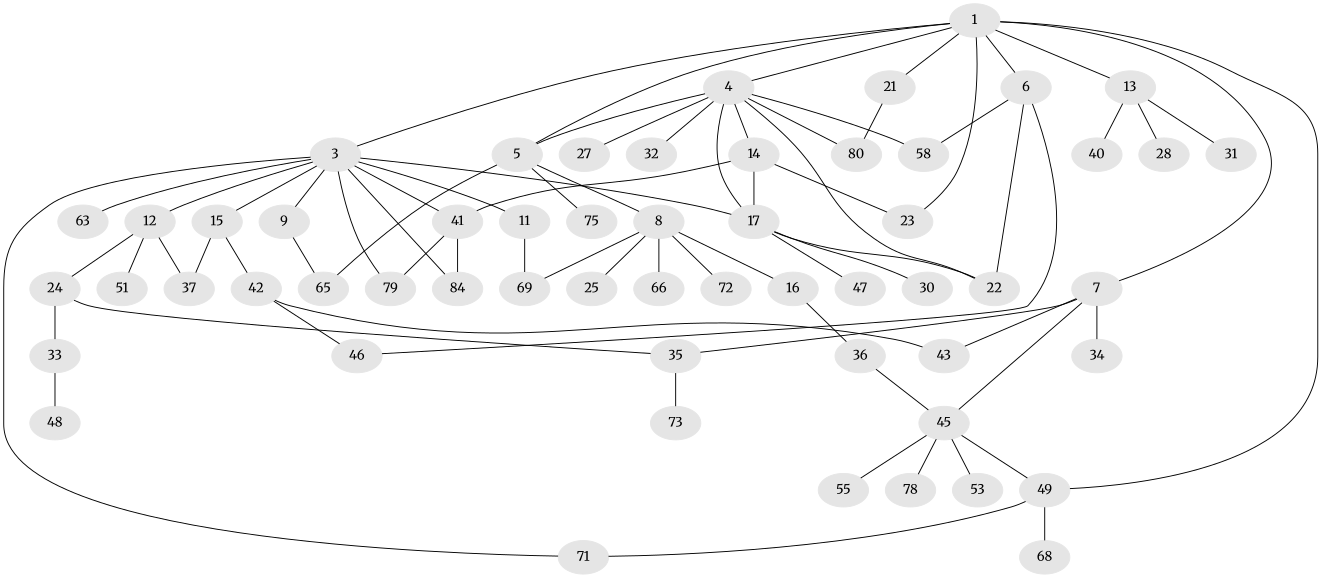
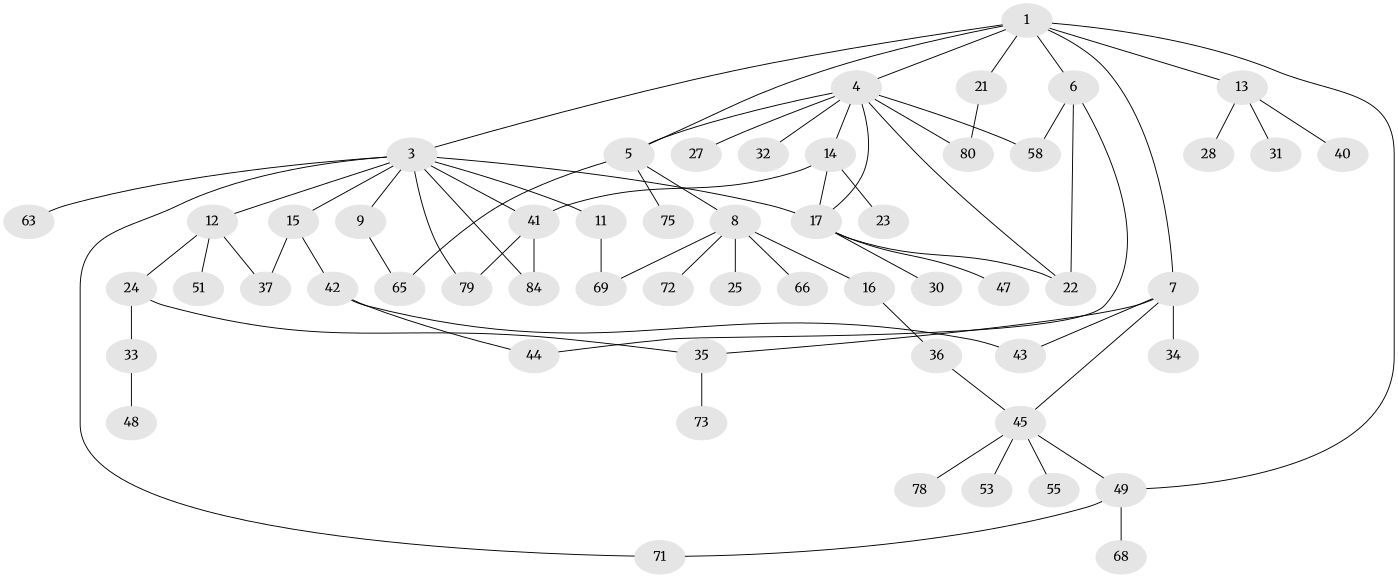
  graph {
    fontname=Merriweather
    node [color=gray90 fontname=Merriweather style=filled]
    edge [fontname=Merriweather]
    1 [super="+2"]
    3 [super="+62"]
    4 [super="+38"]
    5 [super="+46"]
    6 [super="+29"]
    7 [super="+20"]
    13 [super="+18"]
    21 [super="+61"]
    23 [super="+50"]
    49 [super="+56"]
    9
    11 [super="+88"]
    12 [super="+17"]
    15
    n15 [label=17 super="+22"]
    41 [super="+59"]
    63
    71 [super="+80"]
    79 [super="+83"]
    84
    14 [super="+39"]
    n22 [label=22 super="+76"]
    27
    32
    58 [super="+74"]
    n26 [label=80]
    8 [super="+10"]
    65
    75
-   44 [super="+64" label=46]
+   44 [super="+64"]
    34 [super="+89"]
    35 [super="+70"]
    43
    45 [super="+52"]
    28 [super="+87"]
    31 [super="+67"]
    40
    68
    69
    24
    37 [super="+85"]
    51
    42 [super="+60"]
    30 [super="+86"]
    47
    16 [super="+57"]
    25
    66
    72 [super="+77"]
    73
    53
    55
    78
    36 [super="+54"]
    33 [super="+81"]
    48
    1 -- 3
    1 -- 4
    1 -- 5
    1 -- 6
    1 -- 7
    1 -- 13
    1 -- 21
-   1 -- 23
    1 -- 49
    3 -- 9
    3 -- 11
    3 -- 12
    3 -- 15
    3 -- n15
    3 -- 41
    3 -- 63
    3 -- 71
    3 -- 79
    3 -- 84
    4 -- 5
    4 -- n15
    4 -- 14
    4 -- n22
    4 -- 27
    4 -- 32 [weight=2]
    4 -- 58
    4 -- n26
    5 -- 8
    5 -- 65
    5 -- 75
    6 -- n22
    6 -- 58
    6 -- 44
    7 -- 34
    7 -- 35
    7 -- 43
    7 -- 45
    13 -- 28
    13 -- 31
    13 -- 40
    21 -- n26
    49 -- 71
    49 -- 68
    9 -- 65
    11 -- 69
    12 -- 24
    12 -- 37
    12 -- 51
    15 -- 37
    15 -- 42
    n15 -- n22
    n15 -- 30
    n15 -- 47
    41 -- 79
    41 -- 84
    14 -- 23
    14 -- n15
    14 -- 41
    8 -- 69
    8 -- 16
    8 -- 25
    8 -- 66
    8 -- 72
    35 -- 73
    45 -- 49
    45 -- 53
    45 -- 55
    45 -- 78
    24 -- 35
    24 -- 33
    42 -- 44
    42 -- 43
    16 -- 36
    36 -- 45
    33 -- 48
  }
